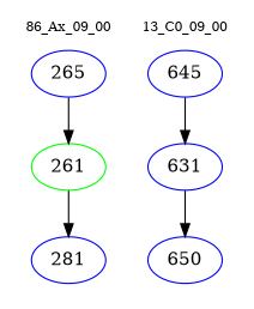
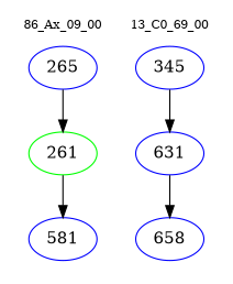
  digraph {
    node [color=blue]
    edge [color=black]
    n1 [label=265]
    n2 [color=green label=261]
-   n3 [label=281]
-   n4 [label=645]
+   n3 [label=581]
+   n4 [label=345]
    n5 [label=631]
-   n6 [label=650]
+   n6 [label=658]
    subgraph cluster_1 {
      color=white
      fontsize=10
      label="86_Ax_09_00"
      n1
      n2
      n3
    }
    subgraph cluster_2 {
      color=white
      fontsize=10
-     label="13_C0_09_00"
+     label="13_C0_69_00"
      n4
      n5
      n6
    }
    n1 -> n2
    n2 -> n3
    n4 -> n5
    n5 -> n6
  }
